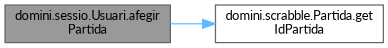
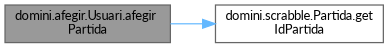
  digraph {
    rankdir=LR
    fontname=Lato
    node [fontname=Lato fontsize=10 shape=box style=filled]
-   n1 [color=gray40 fillcolor=grey60 fontcolor=black height=0.2 label="domini.sessio.Usuari.afegir\lPartida" width=0.4]
+   n1 [color=gray40 fillcolor=grey60 fontcolor=black height=0.2 label="domini.afegir.Usuari.afegir\lPartida" width=0.4]
    n2 [color=grey40 fillcolor=white height=0.2 label="domini.scrabble.Partida.get\lIdPartida" width=0.4]
    n1 -> n2 [color=steelblue1 fontname=Lato fontsize=10 labelfontname=Helvetica labelfontsize=10 style=solid]
  }
